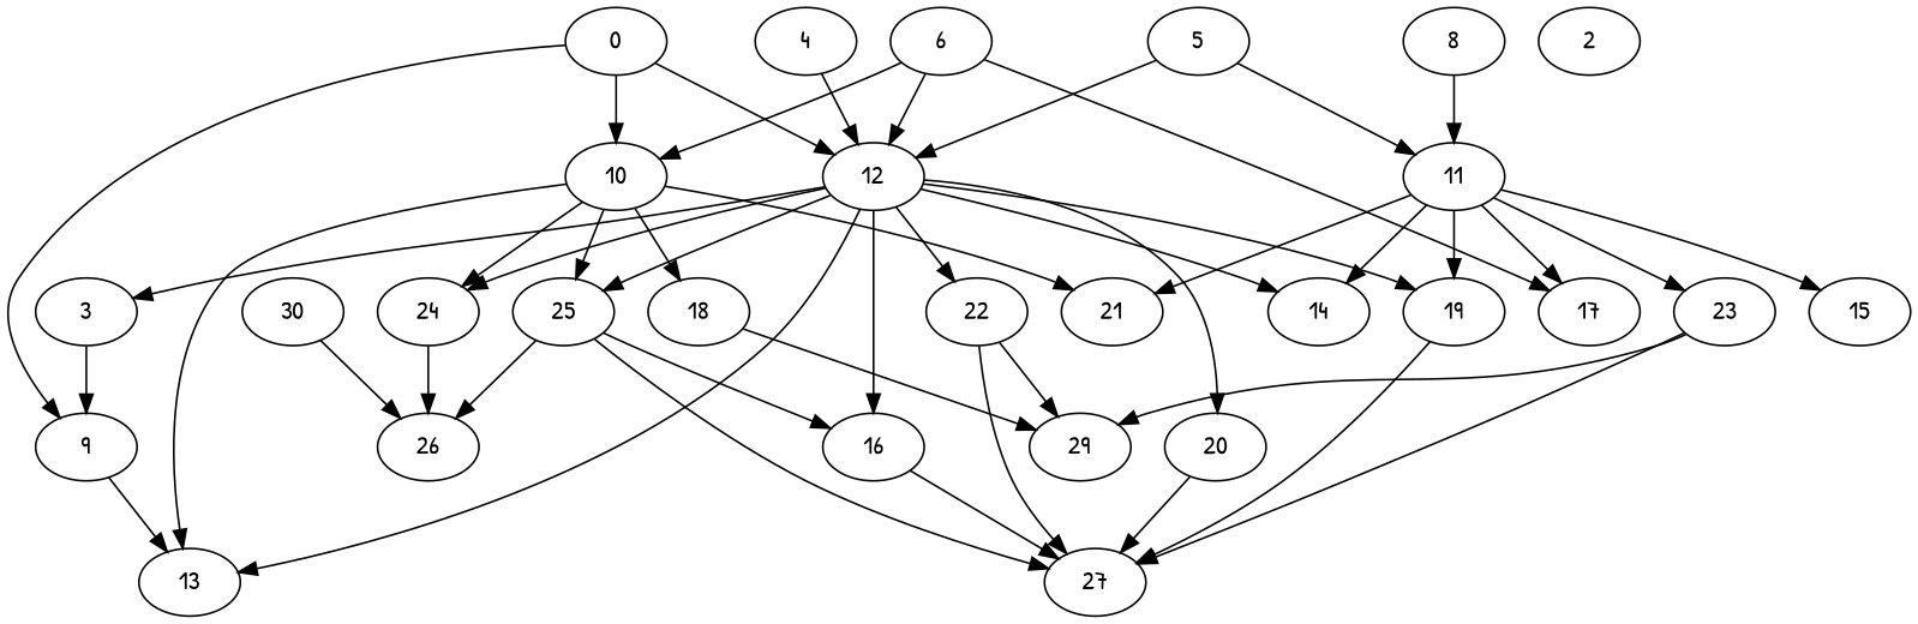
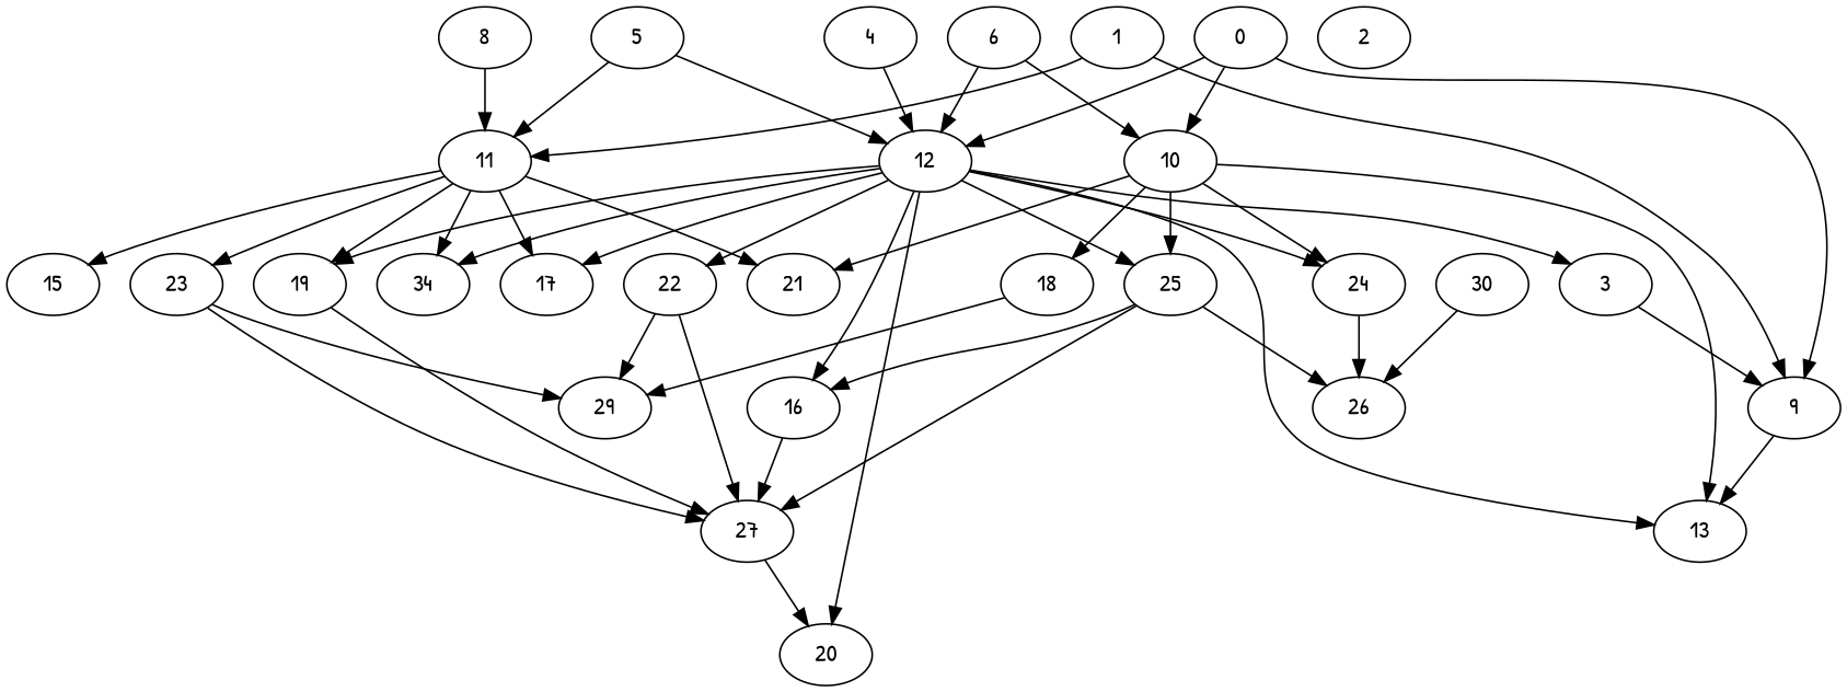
  digraph {
    fontname="Patrick Hand"
    node [alpha=0.13 fontname="Patrick Hand"]
    edge [fontname="Patrick Hand"]
+   1 [alpha=0.12 expect_size=57428512761630949376]
    9 [expect_size=82119079017897263104]
    11 [alpha=0.15 expect_size=10492726835439404]
    13 [alpha=0.01 expect_size=370410117574098]
    21 [alpha=0.12 expect_size=81410358449404928]
-   14 [alpha=0.00 expect_size=315540715996923328]
+   14 [alpha=0.00 expect_size=315540715996923328 label=34]
    15 [alpha=0.10 expect_size=85280347712130992]
    17 [alpha=0.15 expect_size=390412198786189120]
    19 [alpha=0.08 expect_size=33963667390424992]
    23 [alpha=0.18 expect_size=178405232986134848]
    27 [alpha=0.19 expect_size=103723886764351291392]
    29 [alpha=0.05 expect_size=451277128897863744]
    2 [alpha=0.17 expect_size=2966546493742955]
    3 [alpha=0.03 expect_size=11132207799250148]
    12 [expect_size=694445593119097]
    24 [alpha=0.09 expect_size=2846957947843411]
    25 [alpha=0.16 expect_size=11685920750201806]
    16 [alpha=0.01 expect_size=2823115046396221]
    20 [alpha=0.09 expect_size=589721043399778]
    22 [alpha=0.18 expect_size=34308937739232240]
    26 [alpha=0.04 expect_size=346727019820048192]
    4 [alpha=0.14 expect_size=75140473184485113856]
    5 [alpha=0.10 expect_size=1320639471848160]
    6 [alpha=0.10 expect_size=10410174834406922]
    10 [expect_size=232985123568304064]
    18 [alpha=0.00 expect_size=180462330850180071424]
    n27 [alpha=0.02 expect_size=111387124963475456 label=0]
    8 [expect_size=401017697166121]
    30 [alpha=0.09 expect_size=245003807240159756288]
+   1 -> 9
+   1 -> 11
    9 -> 13
    11 -> 21
    11 -> 14
    11 -> 15
    11 -> 17
    11 -> 19
    11 -> 23
    19 -> 27
    23 -> 27
    23 -> 29
    3 -> 9
    12 -> 13
    12 -> 14
-   6 -> 17
+   12 -> 17
    12 -> 19
    12 -> 3
    12 -> 24
    12 -> 25
    12 -> 16
    12 -> 20
    12 -> 22
    24 -> 26
    25 -> 27
    25 -> 16
    25 -> 26
    16 -> 27
-   20 -> 27
+   27 -> 20
    22 -> 27
    22 -> 29
    4 -> 12
    5 -> 11
    5 -> 12
    6 -> 12
    6 -> 10
    10 -> 13
    10 -> 21
    10 -> 24
    10 -> 25
    10 -> 18
    18 -> 29
    n27 -> 9
    n27 -> 12
    n27 -> 10
    8 -> 11
    30 -> 26
  }
